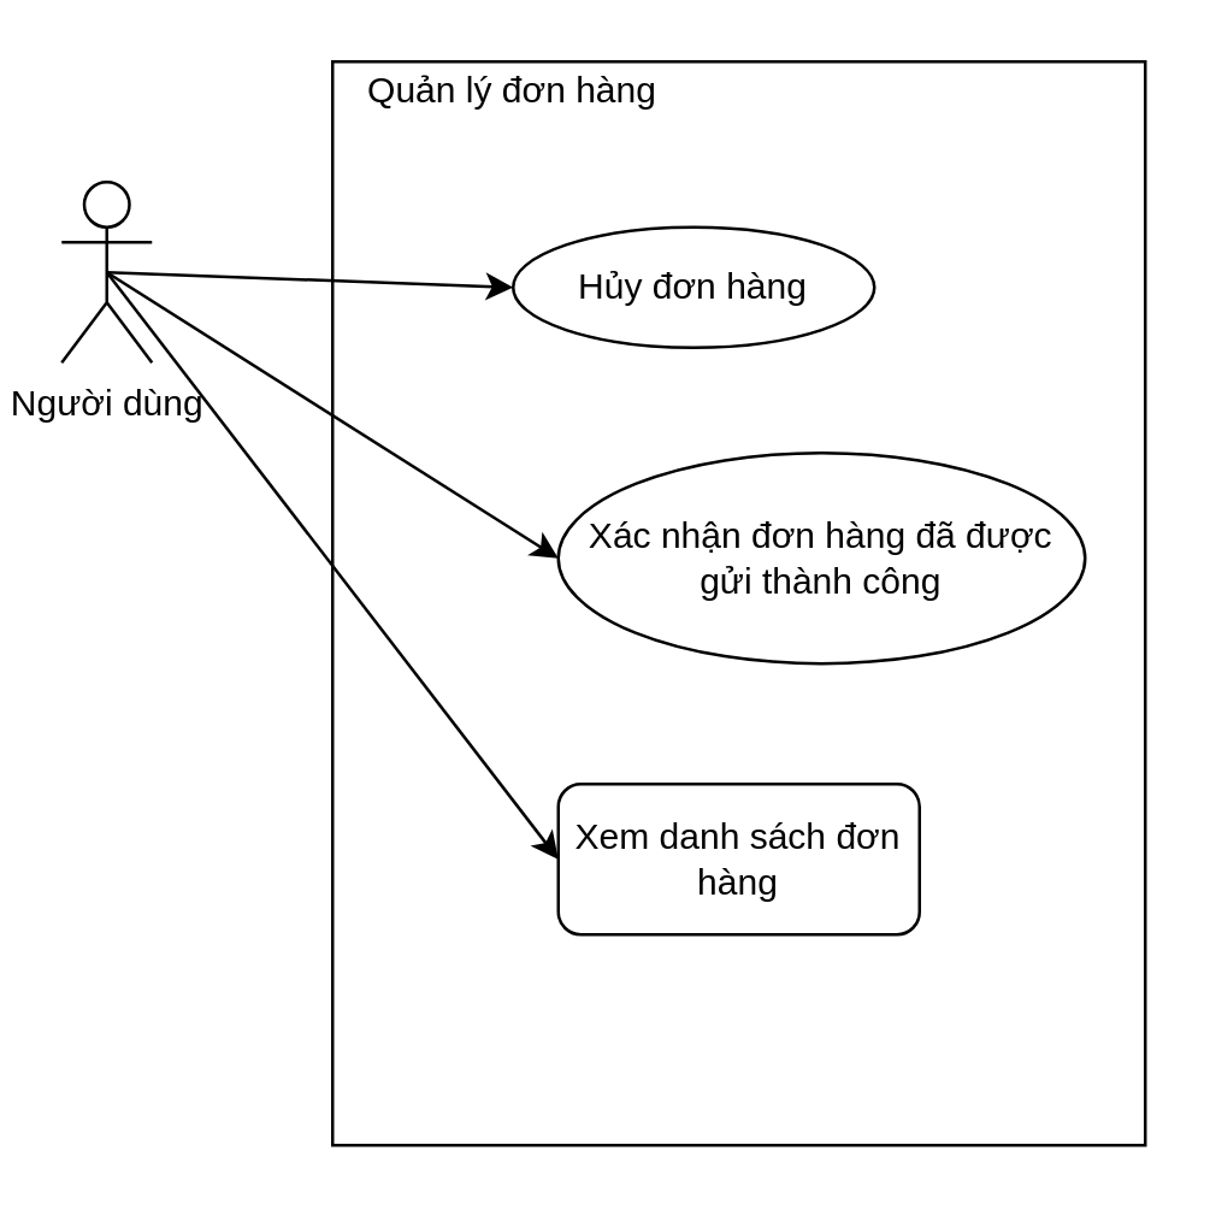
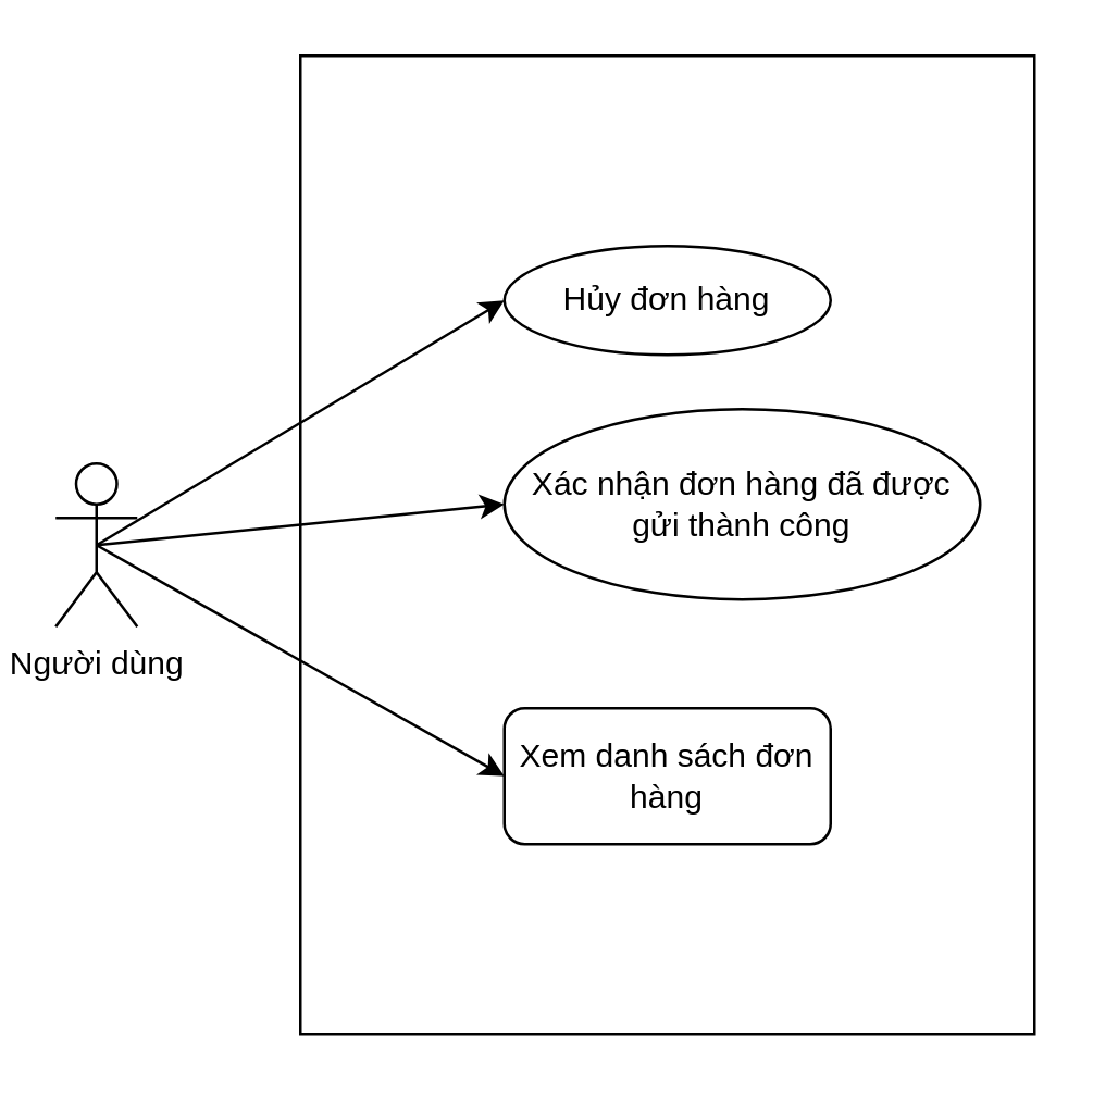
  <mxCell id="0" />
  <mxCell id="1" parent="0" />
  <mxCell id="2" value="" style="rounded=0;whiteSpace=wrap;html=1;" vertex="1" parent="1"><mxGeometry x="110" y="20" width="270" height="360" as="geometry" /></mxCell>
- <mxCell id="3" value="Quản lý đơn hàng" style="text;html=1;strokeColor=none;fillColor=none;align=center;verticalAlign=middle;whiteSpace=wrap;rounded=0;" vertex="1" parent="1"><mxGeometry x="110" y="20" width="120" height="20" as="geometry" /></mxCell>
- <mxCell id="4" value="Người dùng" style="shape=umlActor;verticalLabelPosition=bottom;labelBackgroundColor=#ffffff;verticalAlign=top;html=1;outlineConnect=0;" vertex="1" parent="1"><mxGeometry x="20" y="60" width="30" height="60" as="geometry" /></mxCell>
- <mxCell id="5" value="Hủy đơn hàng" style="ellipse;whiteSpace=wrap;html=1;" vertex="1" parent="1"><mxGeometry x="170" y="75" width="120" height="40" as="geometry" /></mxCell>
+ <mxCell id="4" value="Người dùng" style="shape=umlActor;verticalLabelPosition=bottom;labelBackgroundColor=#ffffff;verticalAlign=top;html=1;outlineConnect=0;" vertex="1" parent="1"><mxGeometry x="20" y="170" width="30" height="60" as="geometry" /></mxCell>
+ <mxCell id="5" value="Hủy đơn hàng" style="ellipse;whiteSpace=wrap;html=1;" vertex="1" parent="1"><mxGeometry x="185" y="90" width="120" height="40" as="geometry" /></mxCell>
  <mxCell id="6" value="Xem danh sách đơn hàng" style="whiteSpace=wrap;html=1;rounded=1;" vertex="1" parent="1"><mxGeometry x="185" y="260" width="120" height="50" as="geometry" /></mxCell>
  <mxCell id="7" value="Xác nhận đơn hàng đã được gửi thành công" style="ellipse;whiteSpace=wrap;html=1;" vertex="1" parent="1"><mxGeometry x="185" y="150" width="175" height="70" as="geometry" /></mxCell>
  <mxCell id="8" value="" style="endArrow=classic;html=1;exitX=0.5;exitY=0.5;exitDx=0;exitDy=0;exitPerimeter=0;entryX=0;entryY=0.5;entryDx=0;entryDy=0;" edge="1" parent="1" source="4" target="5"><mxGeometry width="50" height="50" relative="1" as="geometry"><mxPoint x="30" y="150" as="sourcePoint" /><mxPoint x="80" y="100" as="targetPoint" /></mxGeometry></mxCell>
  <mxCell id="9" value="" style="endArrow=classic;html=1;exitX=0.5;exitY=0.5;exitDx=0;exitDy=0;exitPerimeter=0;entryX=0;entryY=0.5;entryDx=0;entryDy=0;" edge="1" parent="1" source="4" target="7"><mxGeometry width="50" height="50" relative="1" as="geometry"><mxPoint x="100" y="220" as="sourcePoint" /><mxPoint x="150" y="170" as="targetPoint" /></mxGeometry></mxCell>
  <mxCell id="10" value="" style="endArrow=classic;html=1;exitX=0.5;exitY=0.5;exitDx=0;exitDy=0;exitPerimeter=0;entryX=0;entryY=0.5;entryDx=0;entryDy=0;" edge="1" parent="1" source="4" target="6"><mxGeometry width="50" height="50" relative="1" as="geometry"><mxPoint x="140" y="310" as="sourcePoint" /><mxPoint x="190" y="260" as="targetPoint" /></mxGeometry></mxCell>
